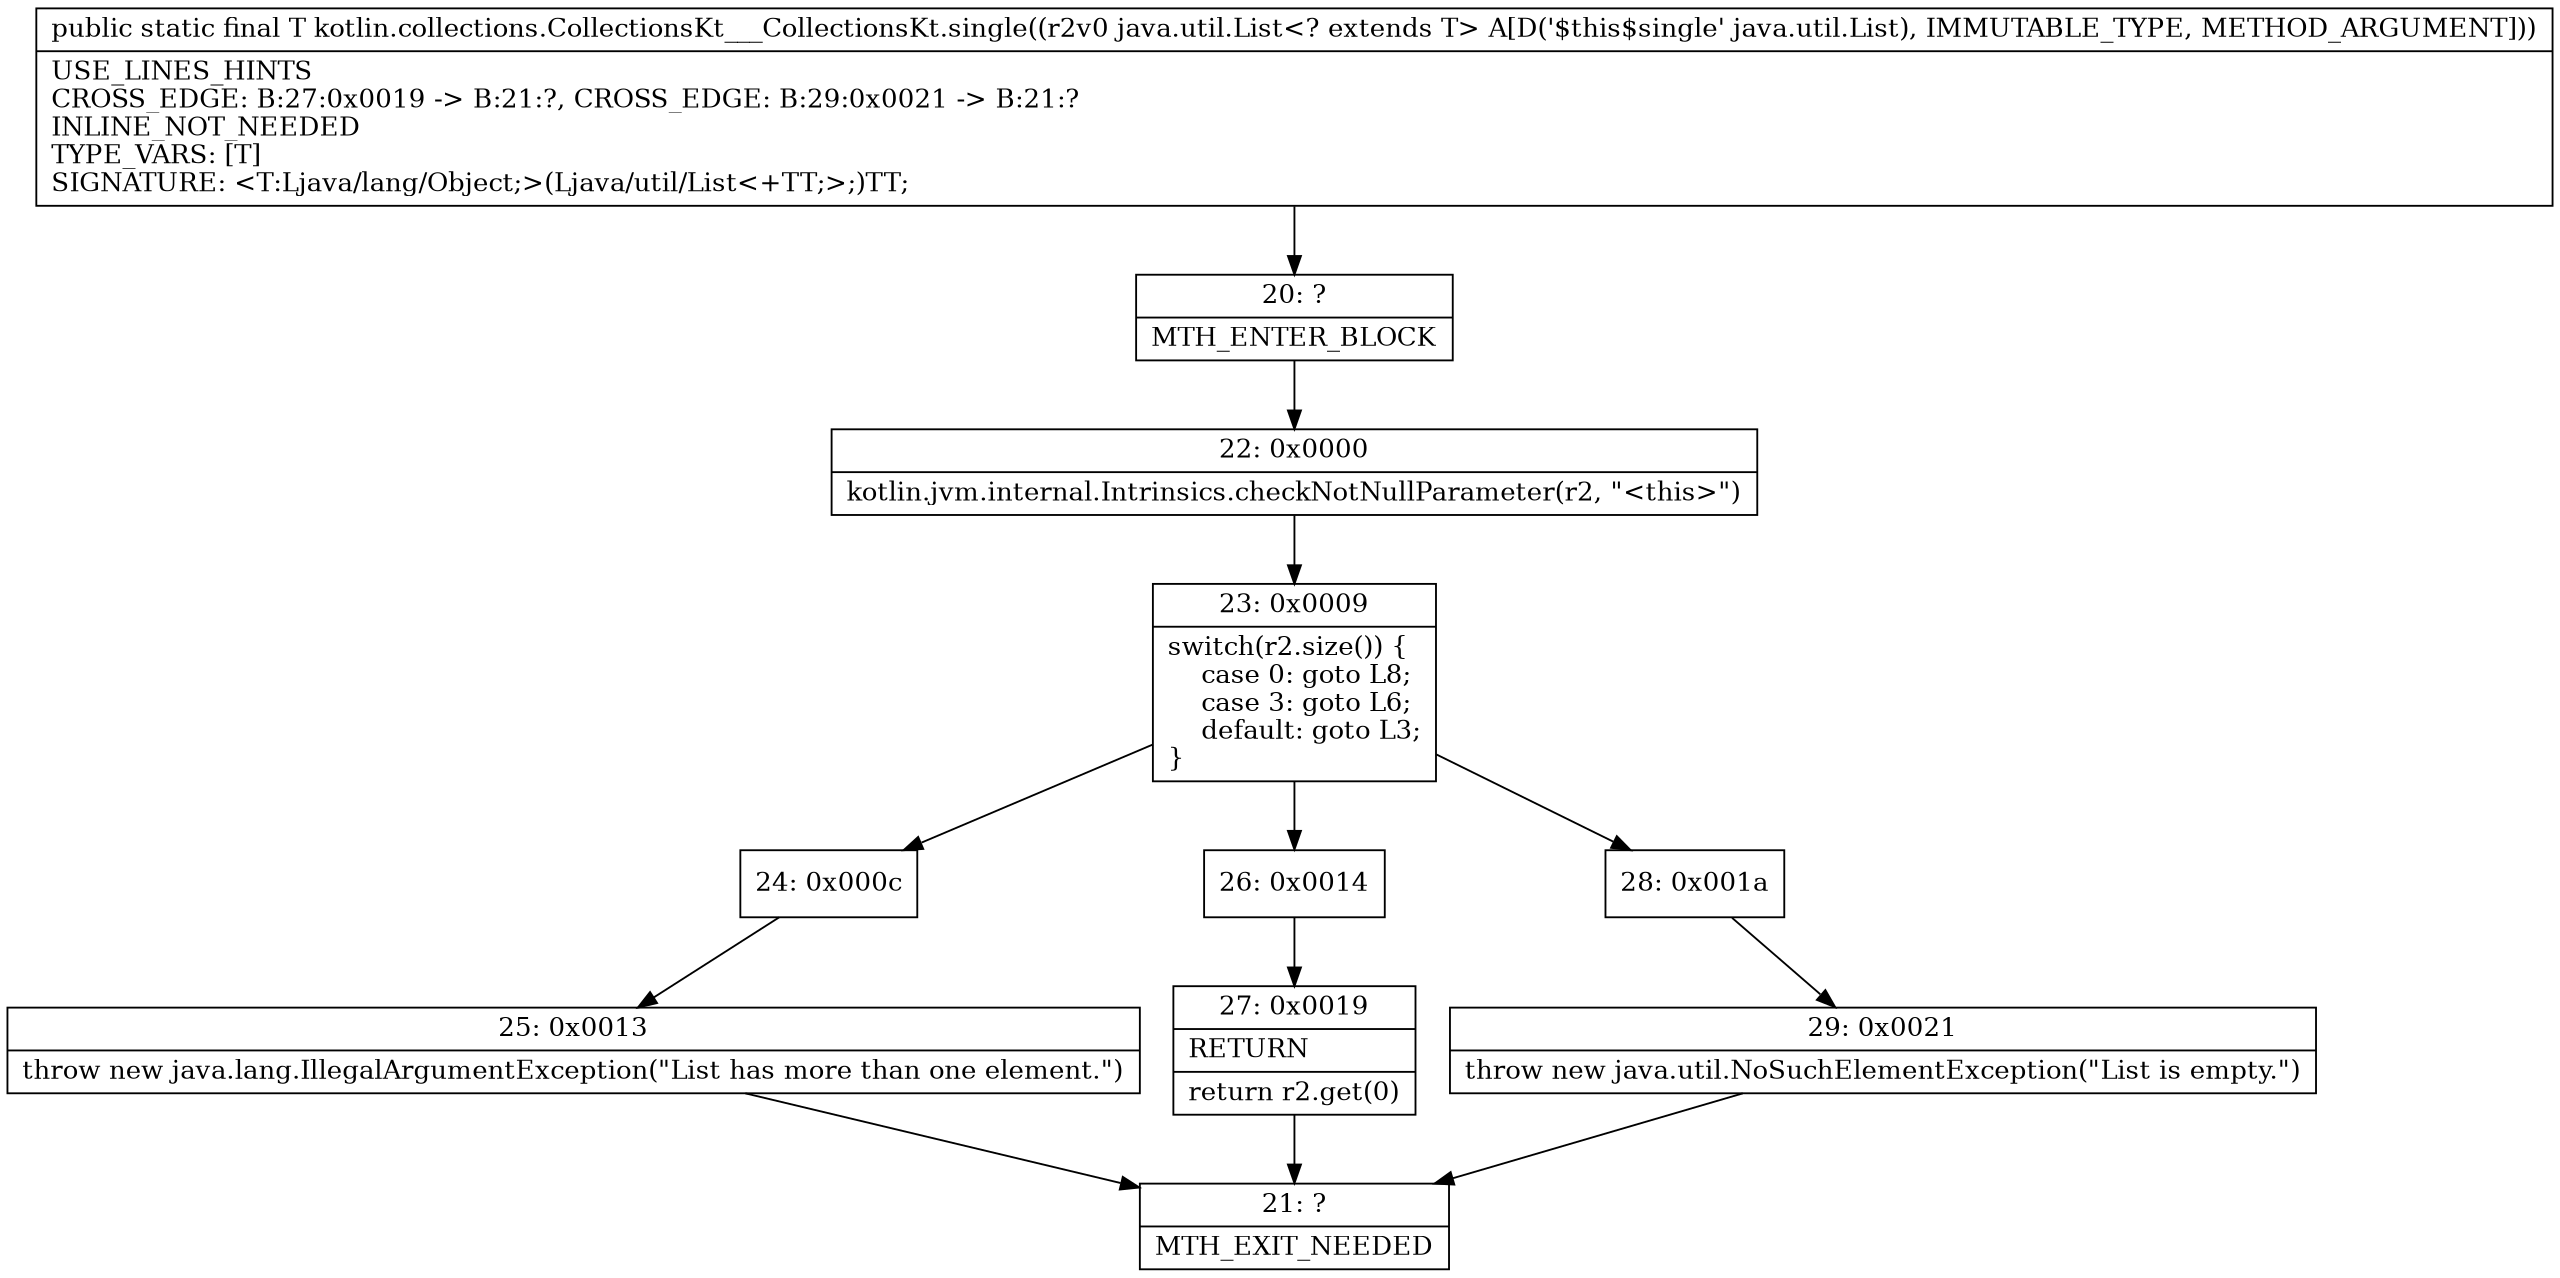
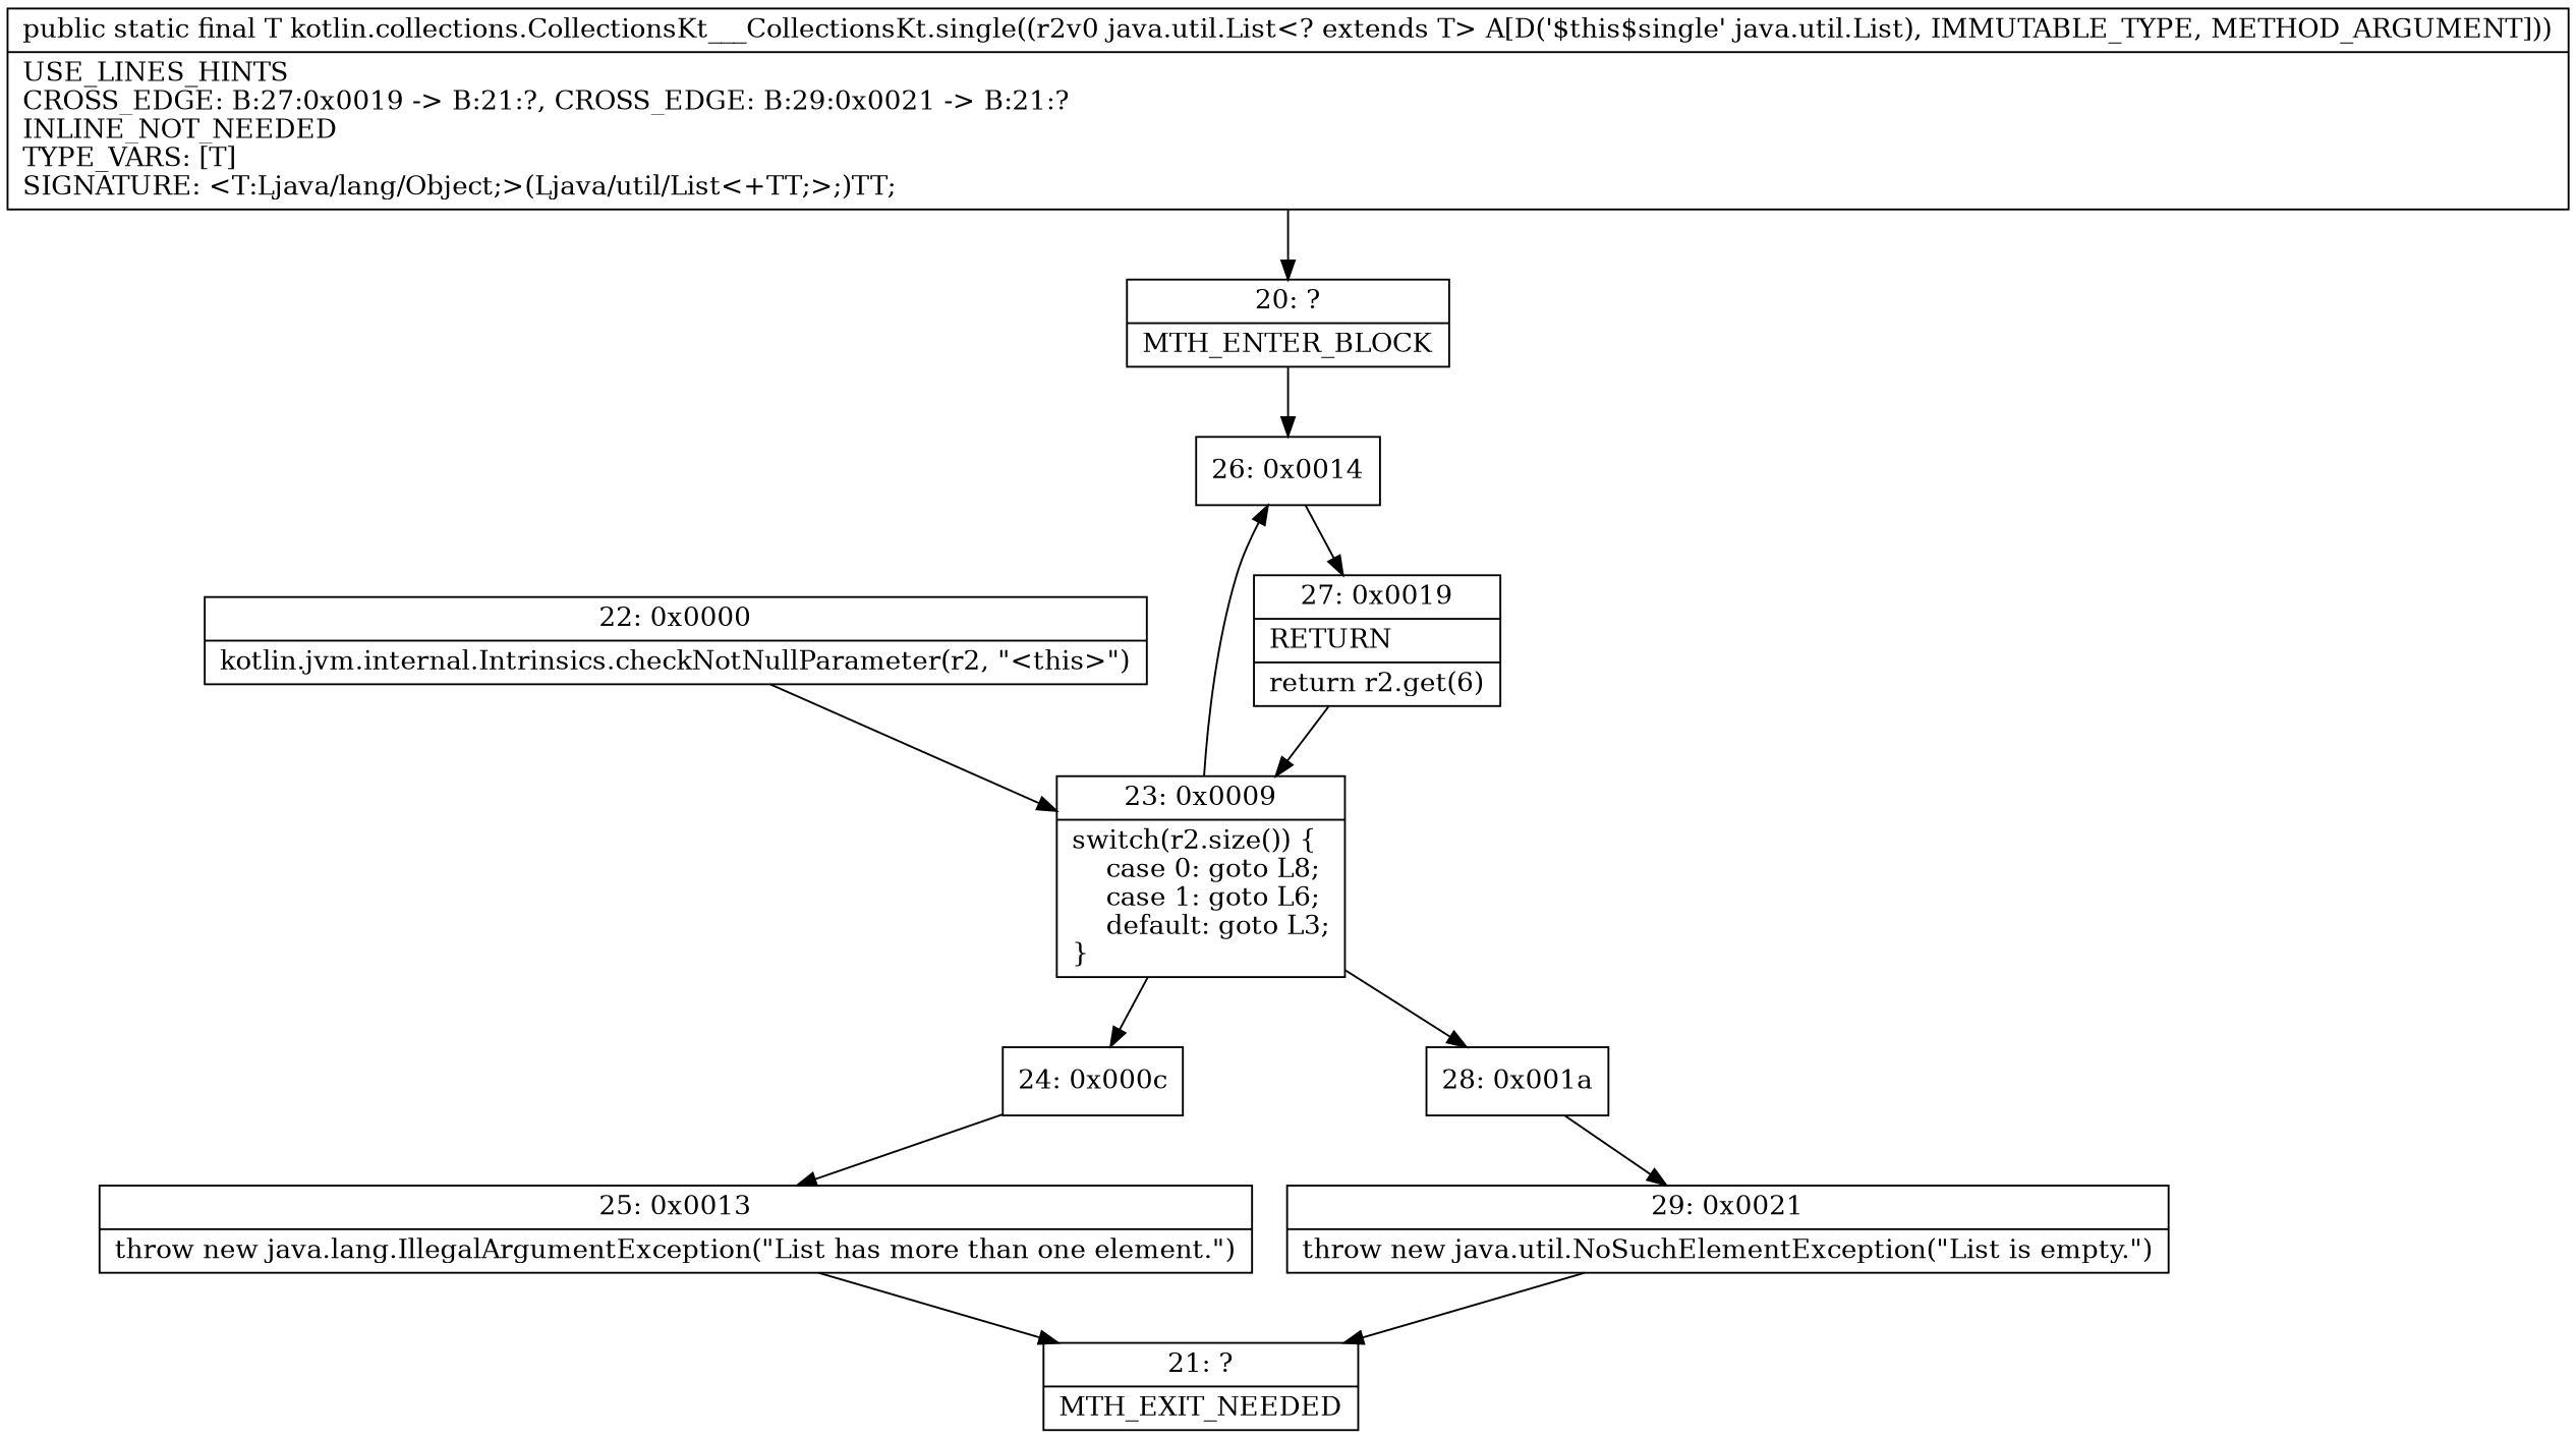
  digraph {
    node [shape=record]
    n1 [label="{20\:\ ?|MTH_ENTER_BLOCK\l}"]
    n2 [label="{22\:\ 0x0000|kotlin.jvm.internal.Intrinsics.checkNotNullParameter(r2, \"\<this\>\")\l}"]
-   n3 [label="{23\:\ 0x0009|switch(r2.size()) \{\l    case 0: goto L8;\l    case 3: goto L6;\l    default: goto L3;\l\}\l}"]
+   n3 [label="{23\:\ 0x0009|switch(r2.size()) \{\l    case 0: goto L8;\l    case 1: goto L6;\l    default: goto L3;\l\}\l}"]
    n4 [label="{24\:\ 0x000c}"]
    n5 [label="{26\:\ 0x0014}"]
    n6 [label="{28\:\ 0x001a}"]
    n7 [label="{25\:\ 0x0013|throw new java.lang.IllegalArgumentException(\"List has more than one element.\")\l}"]
-   n8 [label="{27\:\ 0x0019|RETURN\l|return r2.get(0)\l}"]
+   n8 [label="{27\:\ 0x0019|RETURN\l|return r2.get(6)\l}"]
    n9 [label="{29\:\ 0x0021|throw new java.util.NoSuchElementException(\"List is empty.\")\l}"]
    n10 [label="{21\:\ ?|MTH_EXIT_NEEDED\l}"]
    n11 [label="{public static final T kotlin.collections.CollectionsKt___CollectionsKt.single((r2v0 java.util.List\<? extends T\> A[D('$this$single' java.util.List), IMMUTABLE_TYPE, METHOD_ARGUMENT]))  | USE_LINES_HINTS\lCROSS_EDGE: B:27:0x0019 \-\> B:21:?, CROSS_EDGE: B:29:0x0021 \-\> B:21:?\lINLINE_NOT_NEEDED\lTYPE_VARS: [T]\lSIGNATURE: \<T:Ljava\/lang\/Object;\>(Ljava\/util\/List\<+TT;\>;)TT;\l}"]
-   n1 -> n2
+   n1 -> n5
    n2 -> n3
    n3 -> n4
    n3 -> n5
    n3 -> n6
    n4 -> n7
    n5 -> n8
    n6 -> n9
    n7 -> n10
-   n8 -> n10
+   n8 -> n3
    n9 -> n10
    n11 -> n1
  }
